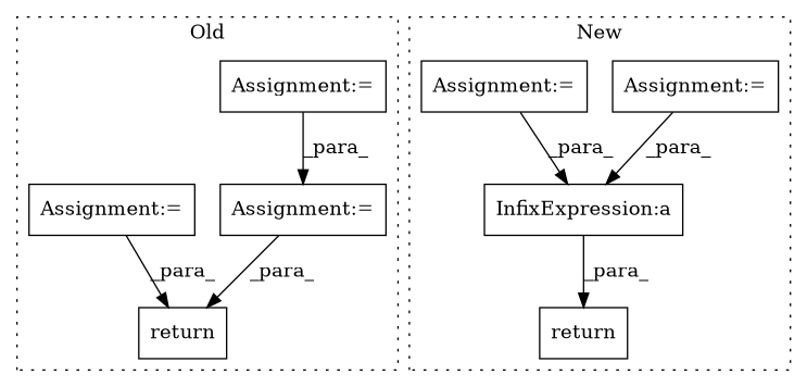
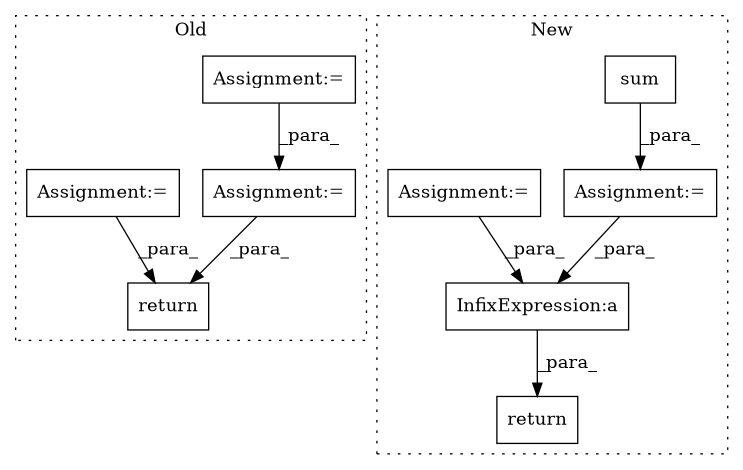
  digraph {
    node [a=7 l=1 shape=box]
    n1 [a=41 l=7 label=return s=792]
    n2 [l=2 label="Assignment:=" s=679]
    n3 [label="Assignment:=" s=564]
    n4 [l=2 label="Assignment:=" s=718]
+   n5 [a=32 l="4,1" label=sum s="486,534"]
    n6 [a=41 l=7 label=return s=541]
    n7 [label="Assignment:=" s=415]
    n8 [label="Assignment:=" s=479]
    n9 [a=27 l=3 label="InfixExpression:a" s=569]
    subgraph cluster_1 {
      label=Old
      style=dotted
      n1
      n2
      n3
      n4
    }
    subgraph cluster_2 {
      label=New
      style=dotted
+     n5
      n6
      n7
      n8
      n9
    }
    n2 -> n1 [label=_para_]
    n3 -> n2 [label=_para_]
    n4 -> n1 [label=_para_]
+   n5 -> n8 [label=_para_]
    n7 -> n9 [label=_para_]
    n8 -> n9 [label=_para_]
    n9 -> n6 [label=_para_]
  }
